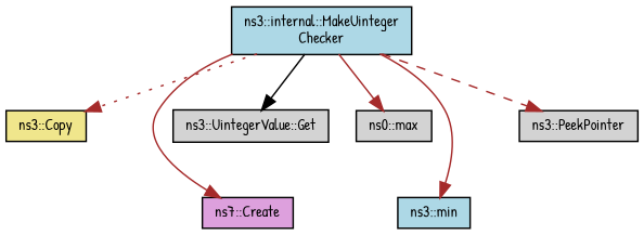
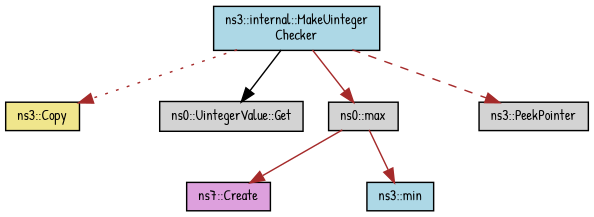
  digraph {
    fontname="Patrick Hand"
    rankdir=TB
    node [color=black fillcolor=lightgrey fontname="Patrick Hand" fontsize=10 shape=record style=filled]
    edge [color=brown fontname="Patrick Hand" fontsize=10 labelfontname=Helvetica labelfontsize=10 style=solid]
    n1 [fillcolor=lightblue fontcolor=black height=0.2 label="ns3::internal::MakeUinteger\lChecker" width=0.4]
    n2 [fillcolor=khaki height=0.2 label="ns3::Copy" width=0.4]
    n3 [fillcolor=plum height=0.2 label="ns7::Create" width=0.4]
-   n4 [height=0.2 label="ns3::UintegerValue::Get" width=0.4]
+   n4 [height=0.2 label="ns0::UintegerValue::Get" width=0.4]
    n5 [height=0.2 label="ns0::max" width=0.4]
    n6 [fillcolor=lightblue height=0.2 label="ns3::min" width=0.4]
    n7 [height=0.2 label="ns3::PeekPointer" width=0.4]
    n1 -> n2 [style=dotted]
-   n1 -> n3
+   n5 -> n3
    n1 -> n4 [color=black]
    n1 -> n5
-   n1 -> n6
+   n5 -> n6
    n1 -> n7 [style=dashed]
  }
